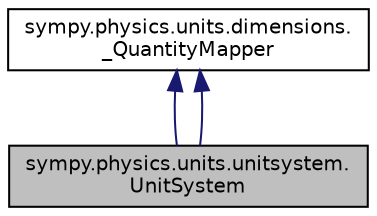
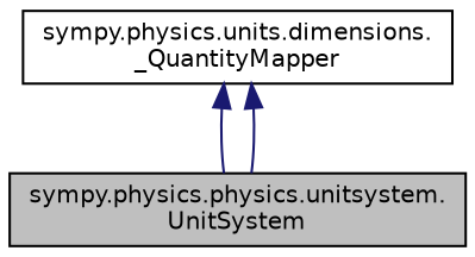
  digraph {
    node [color=black fontname=Helvetica fontsize=10 shape=record style=filled]
    edge [color=midnightblue dir=back fontname=Helvetica fontsize=10 labelfontname=Helvetica labelfontsize=10 style=solid]
-   n1 [fillcolor=grey75 fontcolor=black height=0.2 label="sympy.physics.units.unitsystem.\lUnitSystem" width=0.4]
+   n1 [fillcolor=grey75 fontcolor=black height=0.2 label="sympy.physics.physics.unitsystem.\lUnitSystem" width=0.4]
    n2 [fillcolor=white height=0.2 label="sympy.physics.units.dimensions.\l_QuantityMapper" width=0.4]
    n2 -> n1
    n2 -> n1
  }
